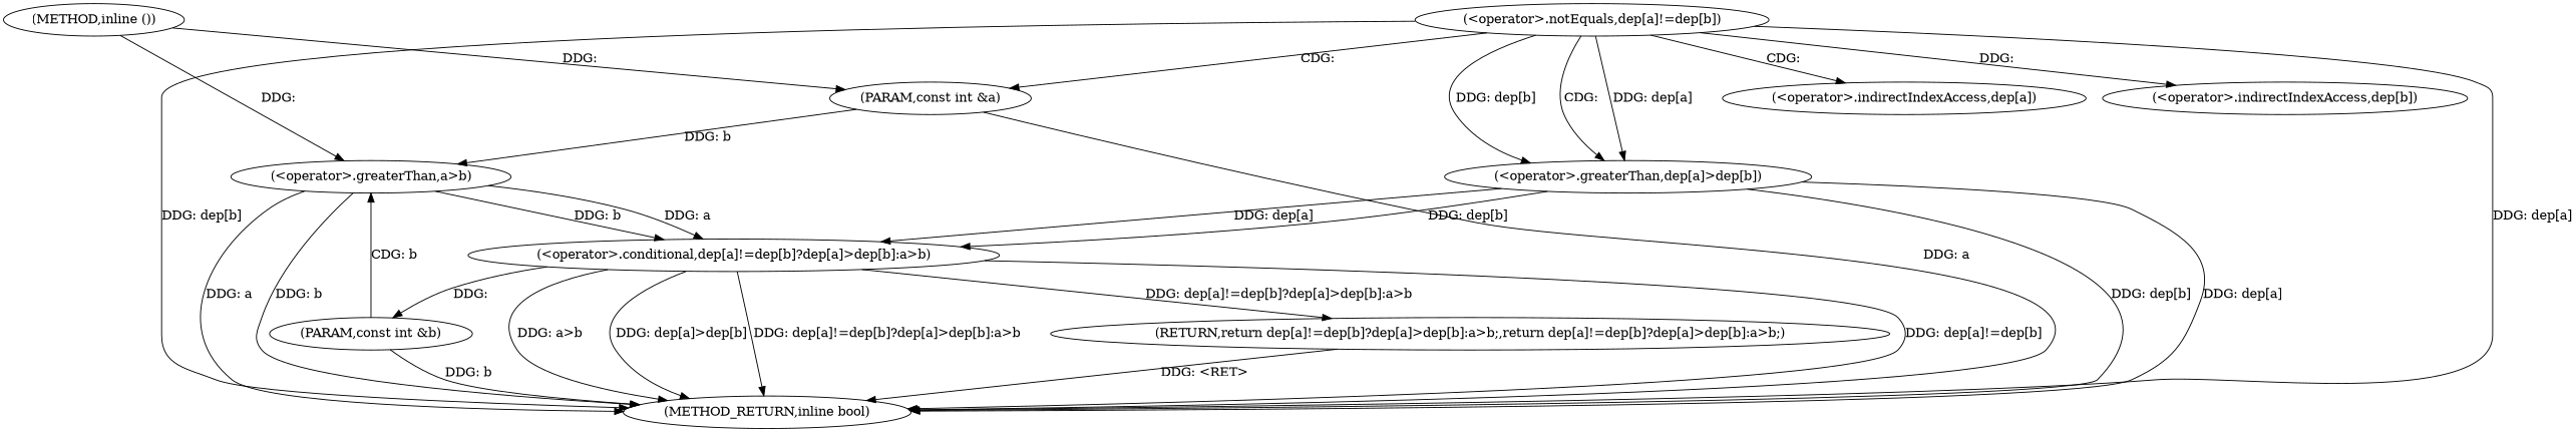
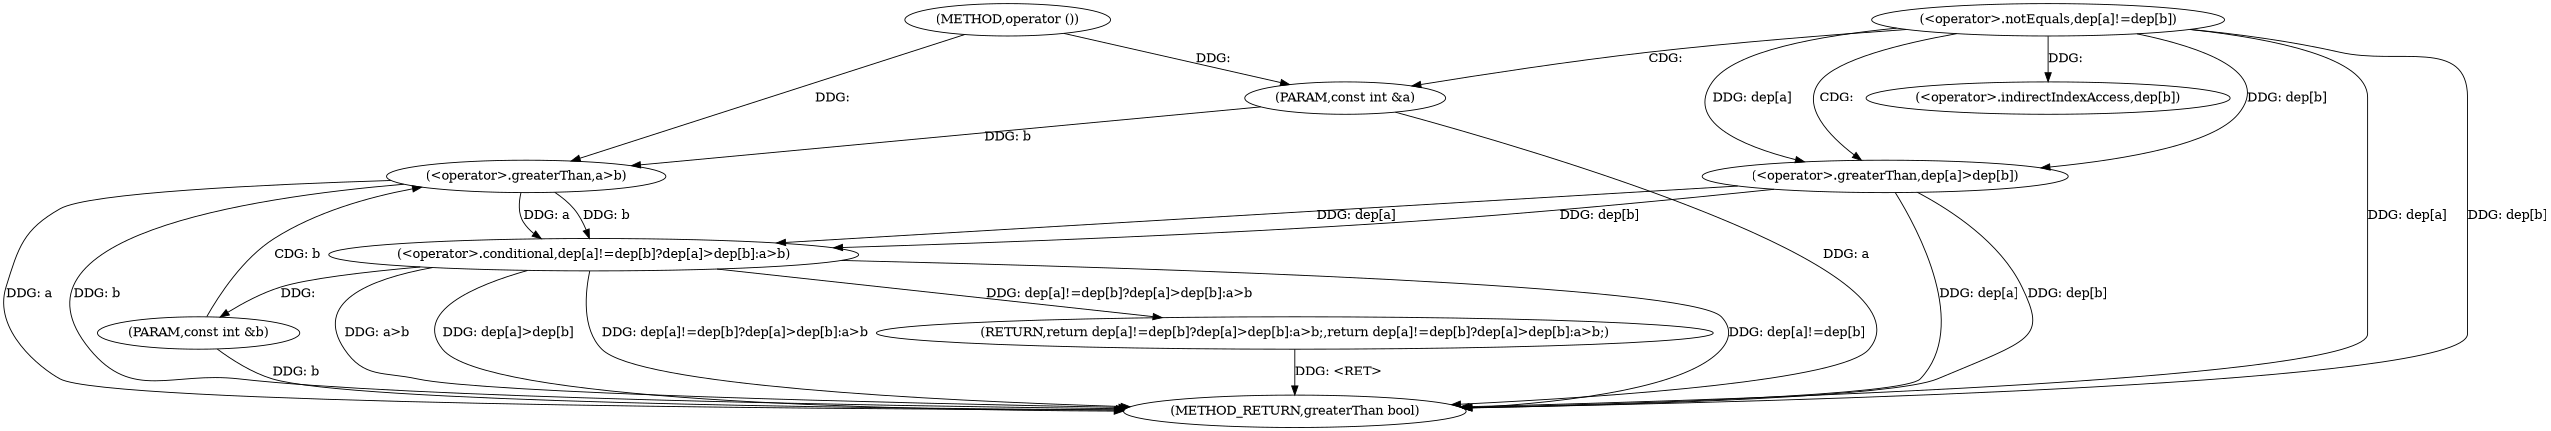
  digraph {
-   n1 [label="(METHOD,inline ())"]
+   n1 [label="(METHOD,operator ())"]
    n2 [label="(PARAM,const int &a)"]
    n3 [label="(<operator>.greaterThan,a>b)"]
-   n4 [label="(METHOD_RETURN,inline bool)"]
+   n4 [label="(METHOD_RETURN,greaterThan bool)"]
    n5 [label="(PARAM,const int &b)"]
    n6 [label="(<operator>.conditional,dep[a]!=dep[b]?dep[a]>dep[b]:a>b)"]
    n7 [label="(RETURN,return dep[a]!=dep[b]?dep[a]>dep[b]:a>b;,return dep[a]!=dep[b]?dep[a]>dep[b]:a>b;)"]
    n8 [label="(<operator>.notEquals,dep[a]!=dep[b])"]
    n9 [label="(<operator>.greaterThan,dep[a]>dep[b])"]
-   n10 [label="(<operator>.indirectIndexAccess,dep[a])"]
    n11 [label="(<operator>.indirectIndexAccess,dep[b])"]
    n1 -> n2 [label="DDG: "]
    n1 -> n3 [label="DDG: "]
    n2 -> n3 [label="DDG: b"]
    n2 -> n4 [label="DDG: a"]
    n3 -> n4 [label="DDG: a"]
    n3 -> n4 [label="DDG: b"]
    n3 -> n6 [label="DDG: b"]
    n3 -> n6 [label="DDG: a"]
    n5 -> n3 [label="CDG: b"]
    n5 -> n4 [label="DDG: b"]
    n6 -> n4 [label="DDG: dep[a]!=dep[b]"]
    n6 -> n4 [label="DDG: a>b"]
    n6 -> n4 [label="DDG: dep[a]>dep[b]"]
    n6 -> n4 [label="DDG: dep[a]!=dep[b]?dep[a]>dep[b]:a>b"]
    n6 -> n5 [label="DDG: "]
    n6 -> n7 [label="DDG: dep[a]!=dep[b]?dep[a]>dep[b]:a>b"]
    n7 -> n4 [label="DDG: <RET>"]
    n8 -> n2 [label="CDG: "]
    n8 -> n4 [label="DDG: dep[a]"]
    n8 -> n4 [label="DDG: dep[b]"]
    n8 -> n9 [label="DDG: dep[a]"]
    n8 -> n9 [label="DDG: dep[b]"]
    n8 -> n9 [label="CDG: "]
-   n8 -> n10 [label="CDG: "]
    n8 -> n11 [label="DDG: "]
    n9 -> n4 [label="DDG: dep[a]"]
    n9 -> n4 [label="DDG: dep[b]"]
    n9 -> n6 [label="DDG: dep[a]"]
    n9 -> n6 [label="DDG: dep[b]"]
  }
